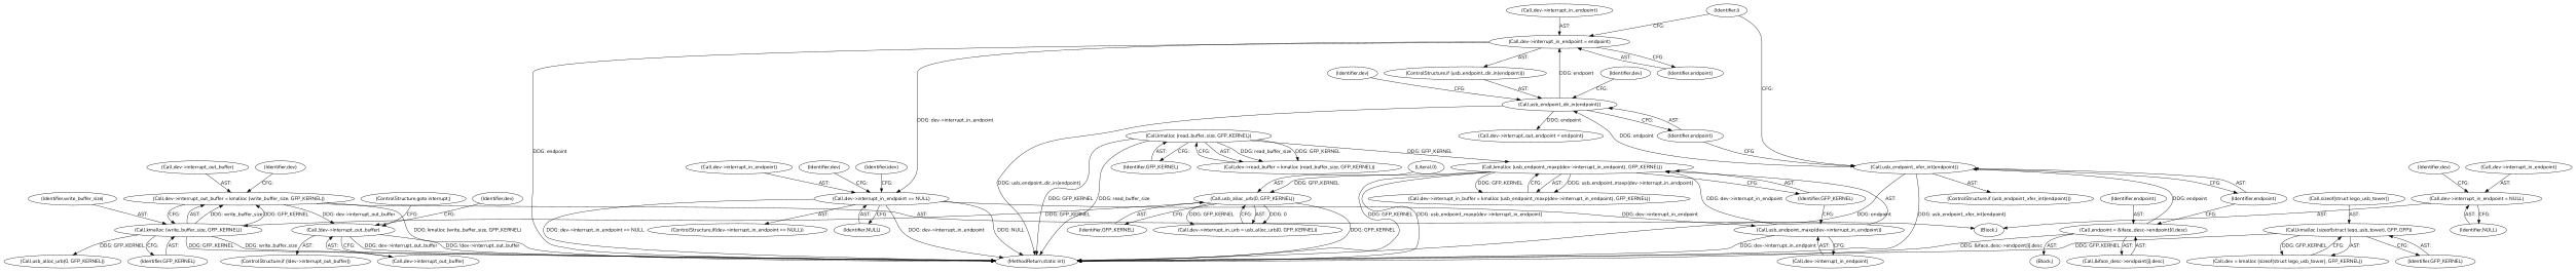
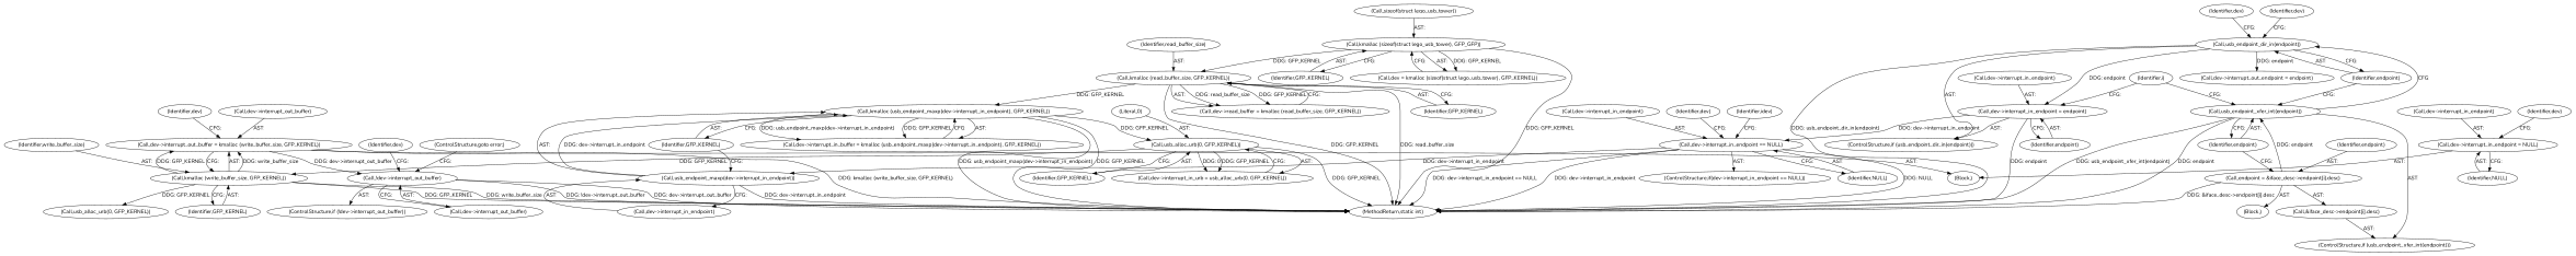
  digraph {
    fontname=Nunito
    node [fontname=Nunito]
    edge [fontname=Nunito]
    n1 [label="(Call,dev->interrupt_out_buffer = kmalloc (write_buffer_size, GFP_KERNEL))"]
    n2 [label="(Call,kmalloc (write_buffer_size, GFP_KERNEL))"]
    n3 [label="(Call,!dev->interrupt_out_buffer)"]
    n4 [label="(MethodReturn,static int)"]
    n5 [label="(Block,)"]
    n6 [label="(Call,usb_alloc_urb(0, GFP_KERNEL))"]
    n7 [label="(Identifier,GFP_KERNEL)"]
    n8 [label="(ControlStructure,if (!dev->interrupt_out_buffer))"]
    n9 [label="(Call,dev->interrupt_out_buffer)"]
    n10 [label="(Call,usb_alloc_urb(0, GFP_KERNEL))"]
    n11 [label="(Identifier,GFP_KERNEL)"]
    n12 [label="(Call,dev->interrupt_in_urb = usb_alloc_urb(0, GFP_KERNEL))"]
    n13 [label="(Call,kmalloc (usb_endpoint_maxp(dev->interrupt_in_endpoint), GFP_KERNEL))"]
    n14 [label="(Call,dev->interrupt_in_buffer = kmalloc (usb_endpoint_maxp(dev->interrupt_in_endpoint), GFP_KERNEL))"]
    n15 [label="(Identifier,GFP_KERNEL)"]
    n16 [label="(Call,usb_endpoint_maxp(dev->interrupt_in_endpoint))"]
    n17 [label="(Call,dev->interrupt_in_endpoint)"]
    n18 [label="(Call,dev->interrupt_in_endpoint == NULL)"]
    n19 [label="(ControlStructure,if(dev->interrupt_in_endpoint == NULL))"]
    n20 [label="(Identifier,NULL)"]
    n21 [label="(Call,dev->interrupt_in_endpoint = endpoint)"]
    n22 [label="(ControlStructure,if (usb_endpoint_dir_in(endpoint)))"]
    n23 [label="(Identifier,endpoint)"]
    n24 [label="(Call,usb_endpoint_dir_in(endpoint))"]
    n25 [label="(Identifier,endpoint)"]
    n26 [label="(Call,dev->interrupt_out_endpoint = endpoint)"]
    n27 [label="(Call,usb_endpoint_xfer_int(endpoint))"]
    n28 [label="(ControlStructure,if (usb_endpoint_xfer_int(endpoint)))"]
    n29 [label="(Identifier,endpoint)"]
    n30 [label="(Call,endpoint = &iface_desc->endpoint[i].desc)"]
    n31 [label="(Call,&iface_desc->endpoint[i].desc)"]
    n32 [label="(Block,)"]
    n33 [label="(Call,dev->interrupt_in_endpoint = NULL)"]
    n34 [label="(Identifier,NULL)"]
    n35 [label="(Call,kmalloc (read_buffer_size, GFP_KERNEL))"]
    n36 [label="(Call,dev->read_buffer = kmalloc (read_buffer_size, GFP_KERNEL))"]
    n37 [label="(Identifier,GFP_KERNEL)"]
    n38 [label="(Call,kmalloc (sizeof(struct lego_usb_tower), GFP_GFP))"]
    n39 [label="(Identifier,GFP_KERNEL)"]
    n40 [label="(Call,dev = kmalloc (sizeof(struct lego_usb_tower), GFP_KERNEL))"]
    n41 [label="(Call,dev->interrupt_in_endpoint)"]
+   n42 [label="(Identifier,read_buffer_size)"]
    n43 [label="(Identifier,dev)"]
    n44 [label="(Identifier,write_buffer_size)"]
    n45 [label="(Identifier,endpoint)"]
    n46 [label="(Call,dev->interrupt_out_buffer)"]
    n47 [label="(Call,dev->interrupt_in_endpoint)"]
    n48 [label="(Identifier,dev)"]
-   n49 [label="(ControlStructure,goto interrupt;)"]
+   n49 [label="(ControlStructure,goto error;)"]
    n50 [label="(Call,sizeof(struct lego_usb_tower))"]
    n51 [label="(Identifier,dev)"]
    n52 [label="(Identifier,dev)"]
    n53 [label="(Identifier,i)"]
    n54 [label="(Identifier,idev)"]
    n55 [label="(Call,dev->interrupt_in_endpoint)"]
    n56 [label="(Identifier,dev)"]
    n57 [label="(Identifier,dev)"]
    n58 [label="(Literal,0)"]
    n1 -> n2 [label="CFG: "]
    n1 -> n3 [label="DDG: dev->interrupt_out_buffer"]
    n1 -> n4 [label="DDG: kmalloc (write_buffer_size, GFP_KERNEL)"]
    n1 -> n5 [label="AST: "]
    n2 -> n1 [label="AST: "]
    n2 -> n1 [label="DDG: write_buffer_size"]
    n2 -> n1 [label="DDG: GFP_KERNEL"]
    n2 -> n4 [label="DDG: GFP_KERNEL"]
    n2 -> n4 [label="DDG: write_buffer_size"]
    n2 -> n6 [label="DDG: GFP_KERNEL"]
    n2 -> n7 [label="CFG: "]
    n3 -> n4 [label="DDG: dev->interrupt_out_buffer"]
    n3 -> n4 [label="DDG: !dev->interrupt_out_buffer"]
    n3 -> n8 [label="AST: "]
    n3 -> n9 [label="CFG: "]
    n7 -> n2 [label="AST: "]
    n9 -> n3 [label="AST: "]
    n10 -> n2 [label="DDG: GFP_KERNEL"]
    n10 -> n4 [label="DDG: GFP_KERNEL"]
    n10 -> n11 [label="CFG: "]
    n10 -> n12 [label="AST: "]
    n10 -> n12 [label="DDG: 0"]
    n10 -> n12 [label="DDG: GFP_KERNEL"]
    n11 -> n10 [label="AST: "]
    n12 -> n10 [label="CFG: "]
    n13 -> n4 [label="DDG: usb_endpoint_maxp(dev->interrupt_in_endpoint)"]
    n13 -> n4 [label="DDG: GFP_KERNEL"]
    n13 -> n10 [label="DDG: GFP_KERNEL"]
    n13 -> n14 [label="AST: "]
    n13 -> n14 [label="DDG: usb_endpoint_maxp(dev->interrupt_in_endpoint)"]
    n13 -> n14 [label="DDG: GFP_KERNEL"]
    n13 -> n15 [label="CFG: "]
    n14 -> n13 [label="CFG: "]
    n15 -> n13 [label="AST: "]
    n15 -> n16 [label="CFG: "]
    n16 -> n4 [label="DDG: dev->interrupt_in_endpoint"]
    n16 -> n13 [label="AST: "]
    n16 -> n13 [label="DDG: dev->interrupt_in_endpoint"]
    n16 -> n17 [label="CFG: "]
    n17 -> n16 [label="AST: "]
    n18 -> n4 [label="DDG: dev->interrupt_in_endpoint"]
    n18 -> n4 [label="DDG: NULL"]
    n18 -> n4 [label="DDG: dev->interrupt_in_endpoint == NULL"]
    n18 -> n16 [label="DDG: dev->interrupt_in_endpoint"]
    n18 -> n19 [label="AST: "]
    n18 -> n20 [label="CFG: "]
    n20 -> n18 [label="AST: "]
    n21 -> n4 [label="DDG: endpoint"]
    n21 -> n18 [label="DDG: dev->interrupt_in_endpoint"]
    n21 -> n22 [label="AST: "]
    n21 -> n23 [label="CFG: "]
    n23 -> n21 [label="AST: "]
    n24 -> n4 [label="DDG: usb_endpoint_dir_in(endpoint)"]
    n24 -> n21 [label="DDG: endpoint"]
-   n22 -> n24 [label="AST: "]
+   n24 -> n22 [label="AST: "]
    n24 -> n25 [label="CFG: "]
    n24 -> n26 [label="DDG: endpoint"]
    n25 -> n24 [label="AST: "]
    n25 -> n27 [label="CFG: "]
    n27 -> n4 [label="DDG: endpoint"]
    n27 -> n4 [label="DDG: usb_endpoint_xfer_int(endpoint)"]
-   n27 -> n24 [label="DDG: endpoint"]
+   n27 -> n24 [label="CFG: "]
    n27 -> n28 [label="AST: "]
    n27 -> n29 [label="CFG: "]
    n29 -> n27 [label="AST: "]
    n29 -> n30 [label="CFG: "]
    n30 -> n4 [label="DDG: &iface_desc->endpoint[i].desc"]
    n30 -> n27 [label="DDG: endpoint"]
    n30 -> n31 [label="AST: "]
    n30 -> n32 [label="AST: "]
-   n31 -> n30 [label="AST: "]
+   n31 -> n28 [label="AST: "]
    n33 -> n5 [label="AST: "]
    n33 -> n34 [label="CFG: "]
    n34 -> n33 [label="AST: "]
    n35 -> n4 [label="DDG: GFP_KERNEL"]
    n35 -> n4 [label="DDG: read_buffer_size"]
    n35 -> n13 [label="DDG: GFP_KERNEL"]
    n35 -> n36 [label="AST: "]
    n35 -> n36 [label="DDG: read_buffer_size"]
    n35 -> n36 [label="DDG: GFP_KERNEL"]
    n35 -> n37 [label="CFG: "]
    n36 -> n35 [label="CFG: "]
    n37 -> n35 [label="AST: "]
    n38 -> n4 [label="DDG: GFP_KERNEL"]
+   n38 -> n35 [label="DDG: GFP_KERNEL"]
    n38 -> n39 [label="CFG: "]
    n38 -> n40 [label="AST: "]
    n38 -> n40 [label="DDG: GFP_KERNEL"]
    n39 -> n38 [label="AST: "]
    n40 -> n38 [label="CFG: "]
    n41 -> n18 [label="AST: "]
+   n42 -> n35 [label="AST: "]
    n43 -> n3 [label="CFG: "]
    n44 -> n2 [label="AST: "]
    n45 -> n30 [label="AST: "]
    n46 -> n1 [label="AST: "]
    n47 -> n21 [label="AST: "]
    n48 -> n18 [label="CFG: "]
    n49 -> n3 [label="CFG: "]
    n50 -> n38 [label="AST: "]
    n51 -> n33 [label="CFG: "]
    n52 -> n24 [label="CFG: "]
    n53 -> n21 [label="CFG: "]
    n53 -> n27 [label="CFG: "]
    n54 -> n18 [label="CFG: "]
    n55 -> n33 [label="AST: "]
    n56 -> n24 [label="CFG: "]
    n57 -> n1 [label="CFG: "]
    n58 -> n10 [label="AST: "]
  }
